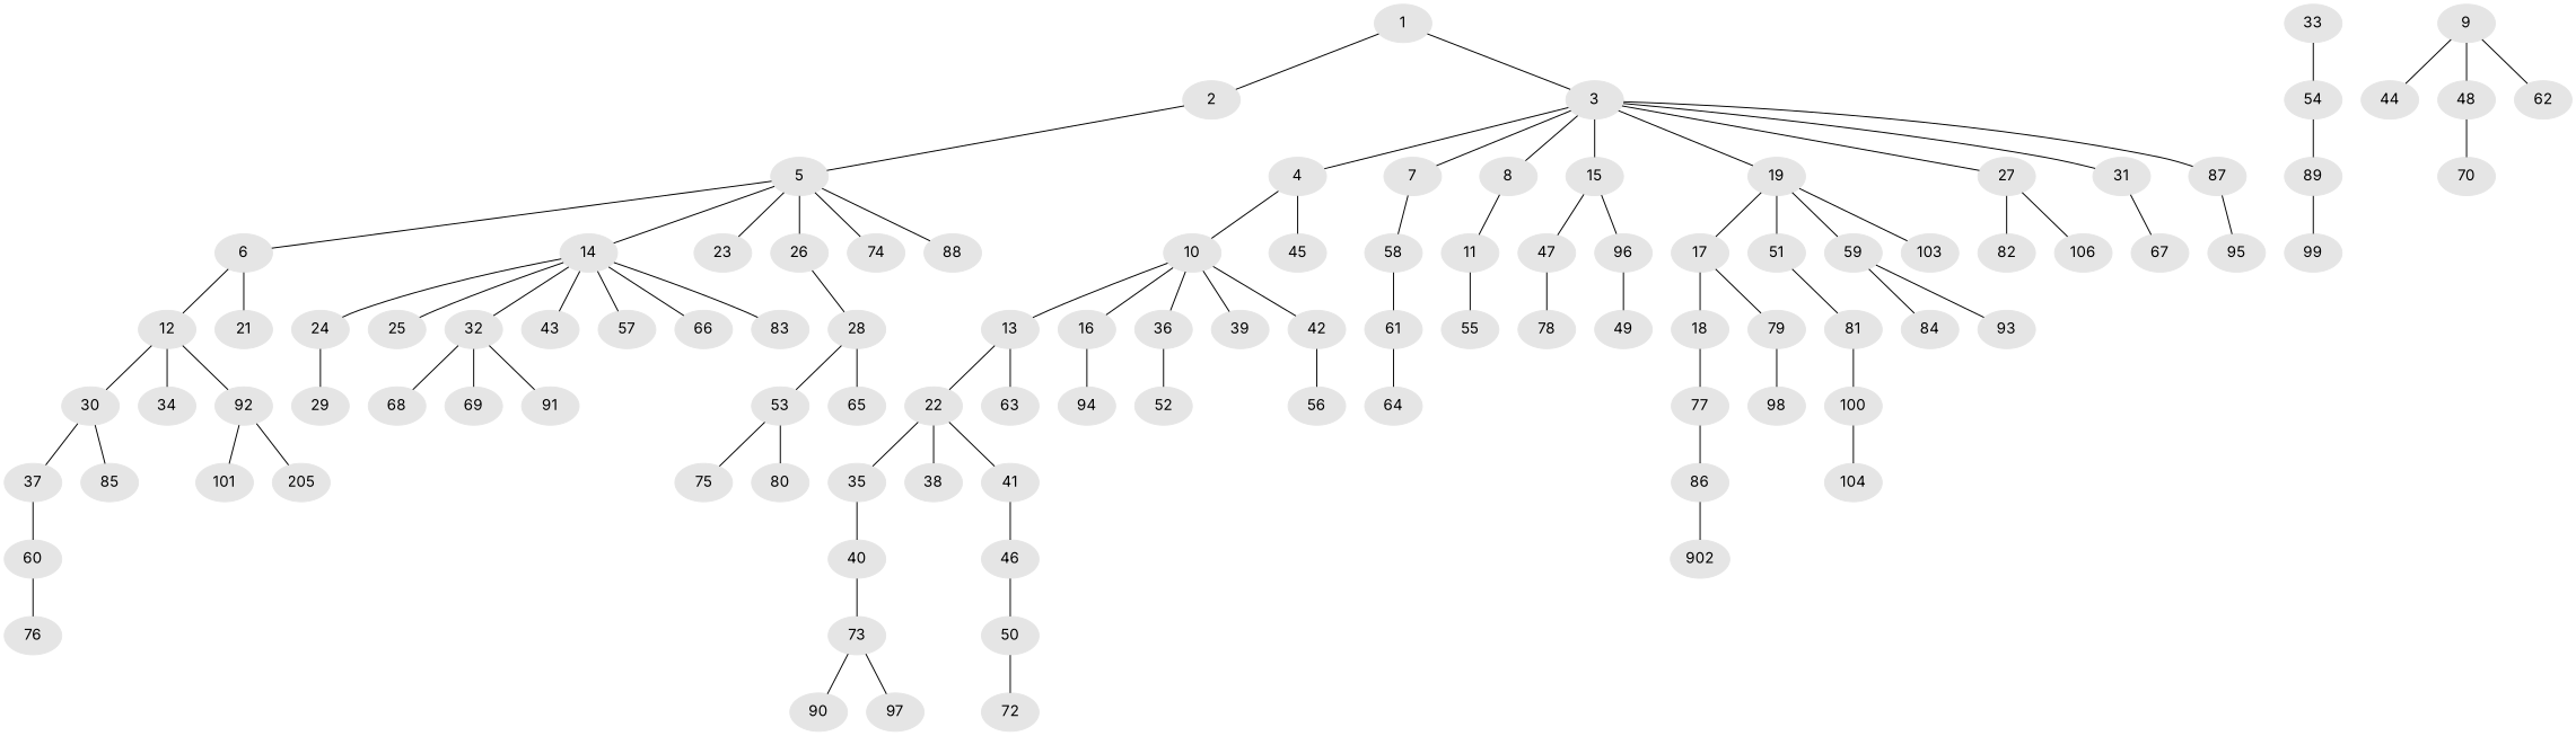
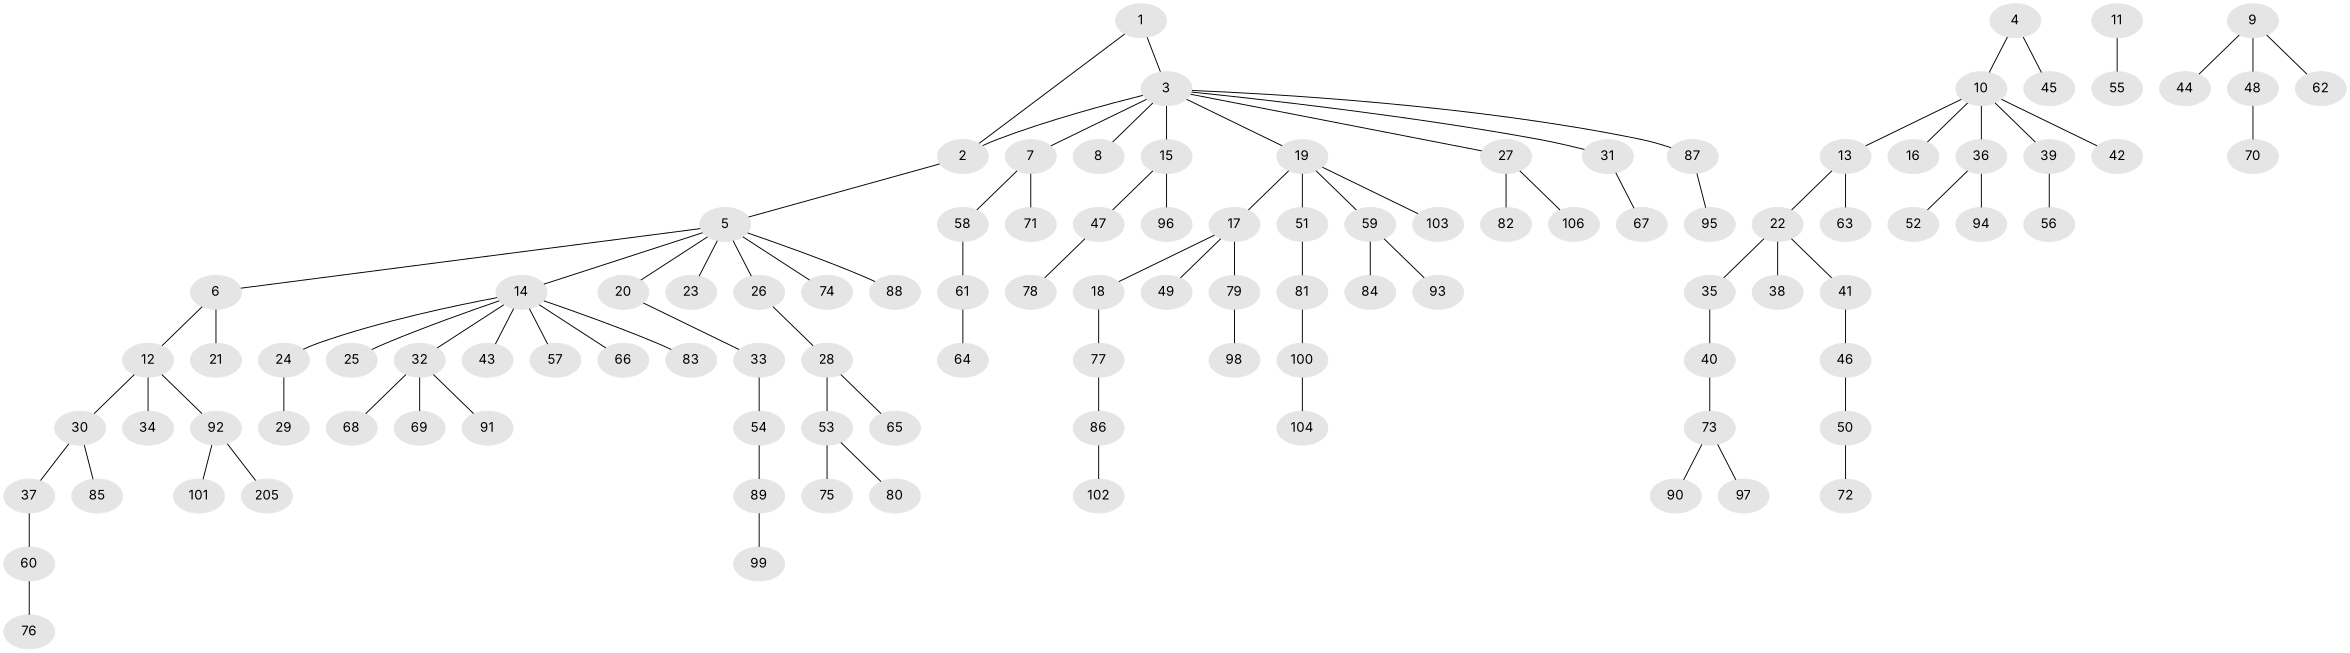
  graph {
    fontname=Inter
    node [color=gray90 fontname=Inter style=filled]
    edge [fontname=Inter]
    1
    2
    3
    5
    4
    7
    8
    15
    19
    27
    31
    87
    17
    18
    49
    79
    6
    14
+   20
    23
    26
    74
    88
    10
    45
    58
+   71
    11
    47
    96
    51
    59
    103
    82
    106
    67
    95
    13
    16
    36
    39
    42
    12
    21
    24
    25
    32
    43
    57
    66
    83
    33
    28
    9
    44
    48
    62
    30
    34
    92
    61
    55
    70
    22
    63
    52
    94
    56
    37
    85
    101
    n72 [label=205]
    35
    38
    41
    29
    68
    69
    91
    78
    77
    98
    86
    81
    84
    93
    54
    40
    46
    53
    65
    75
    80
    60
    89
    73
    76
    90
    97
    50
    72
    100
    99
    64
-   102 [label=902]
+   102
    104
    1 -- 2
    1 -- 3
    2 -- 5
-   3 -- 4
+   3 -- 2
    3 -- 7
    3 -- 8
    3 -- 15
    3 -- 19
    3 -- 27
    3 -- 31
    3 -- 87
    5 -- 6
    5 -- 14
+   5 -- 20
    5 -- 23
    5 -- 26
    5 -- 74
    5 -- 88
    4 -- 10
    4 -- 45
    7 -- 58
-   8 -- 11
+   7 -- 71
    15 -- 47
    15 -- 96
    19 -- 17
    19 -- 51
    19 -- 59
    19 -- 103
    27 -- 82
    27 -- 106
    31 -- 67
    87 -- 95
    17 -- 18
-   96 -- 49
+   17 -- 49
    17 -- 79
    18 -- 77
    79 -- 98
    6 -- 12
    6 -- 21
    14 -- 24
    14 -- 25
    14 -- 32
    14 -- 43
    14 -- 57
    14 -- 66
    14 -- 83
+   20 -- 33
    26 -- 28
    10 -- 13
    10 -- 16
    10 -- 36
    10 -- 39
    10 -- 42
    58 -- 61
    11 -- 55
    47 -- 78
    51 -- 81
    59 -- 84
    59 -- 93
    13 -- 22
    13 -- 63
    36 -- 52
-   16 -- 94
-   42 -- 56
+   36 -- 94
+   39 -- 56
    12 -- 30
    12 -- 34
    12 -- 92
    24 -- 29
    32 -- 68
    32 -- 69
    32 -- 91
    33 -- 54
    28 -- 53
    28 -- 65
    9 -- 44
    9 -- 48
    9 -- 62
    48 -- 70
    30 -- 37
    30 -- 85
    92 -- 101
    92 -- n72
    61 -- 64
    22 -- 35
    22 -- 38
    22 -- 41
    37 -- 60
    35 -- 40
    41 -- 46
    77 -- 86
    86 -- 102
    81 -- 100
    54 -- 89
    40 -- 73
    46 -- 50
    53 -- 75
    53 -- 80
    60 -- 76
    89 -- 99
    73 -- 90
    73 -- 97
    50 -- 72
    100 -- 104
  }
